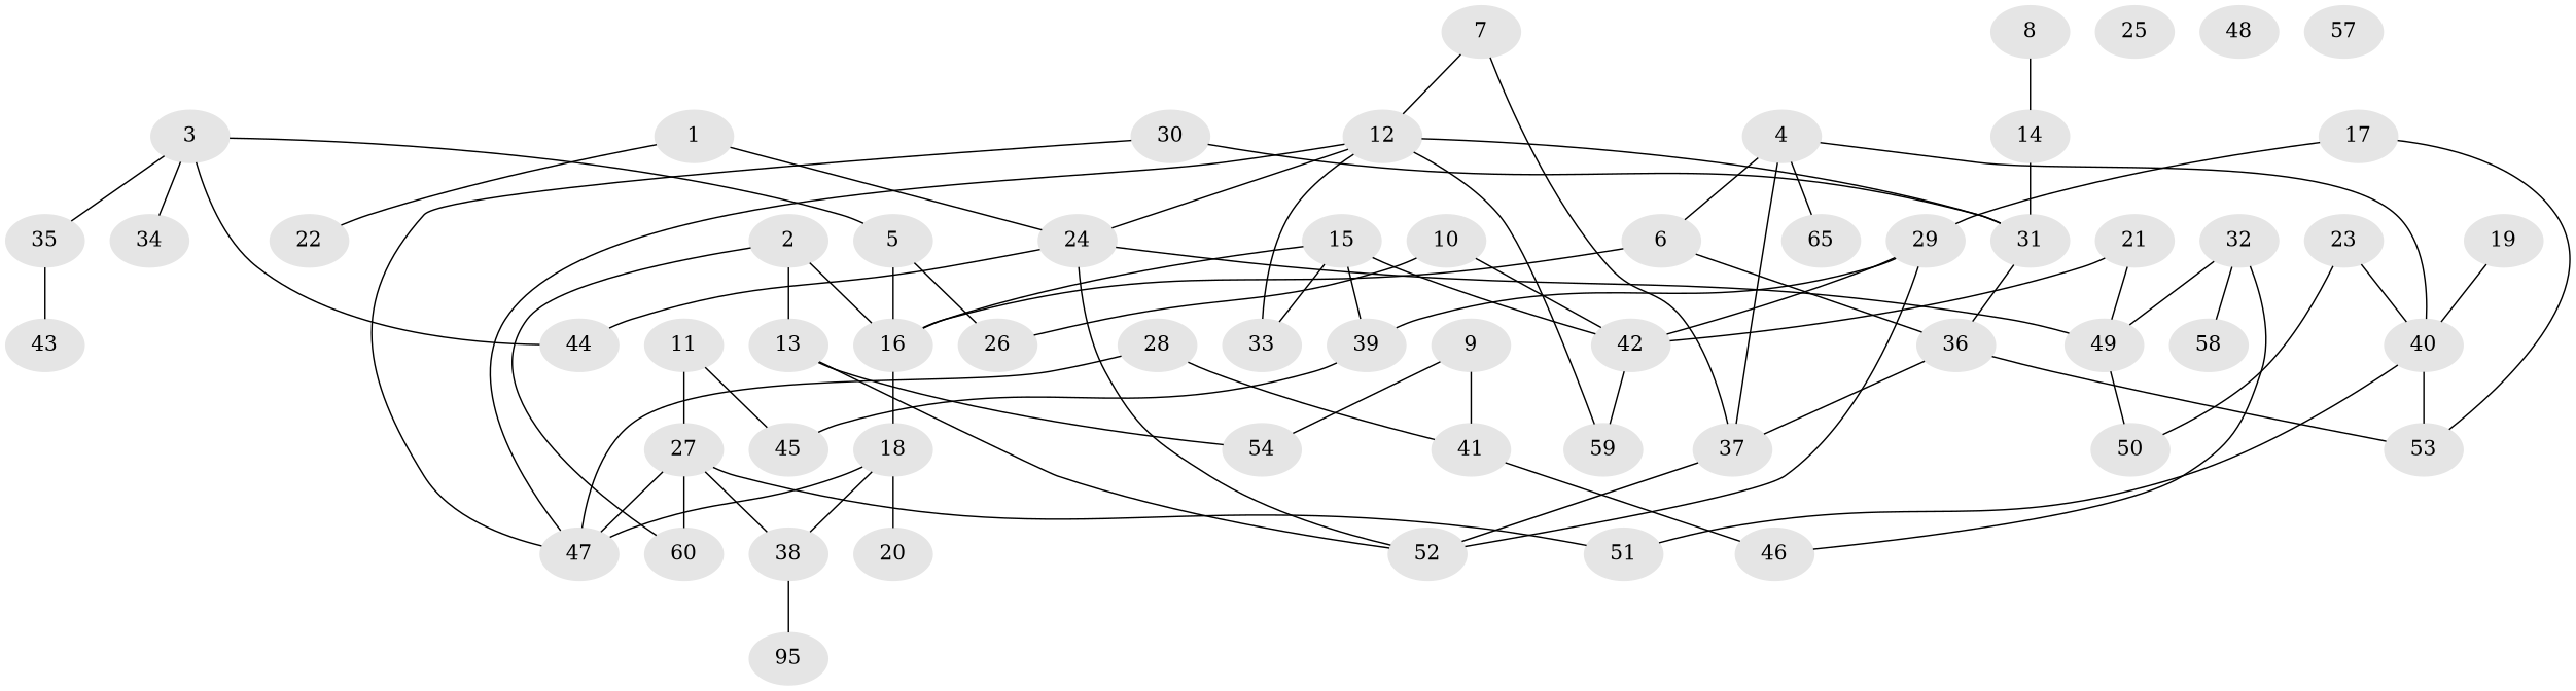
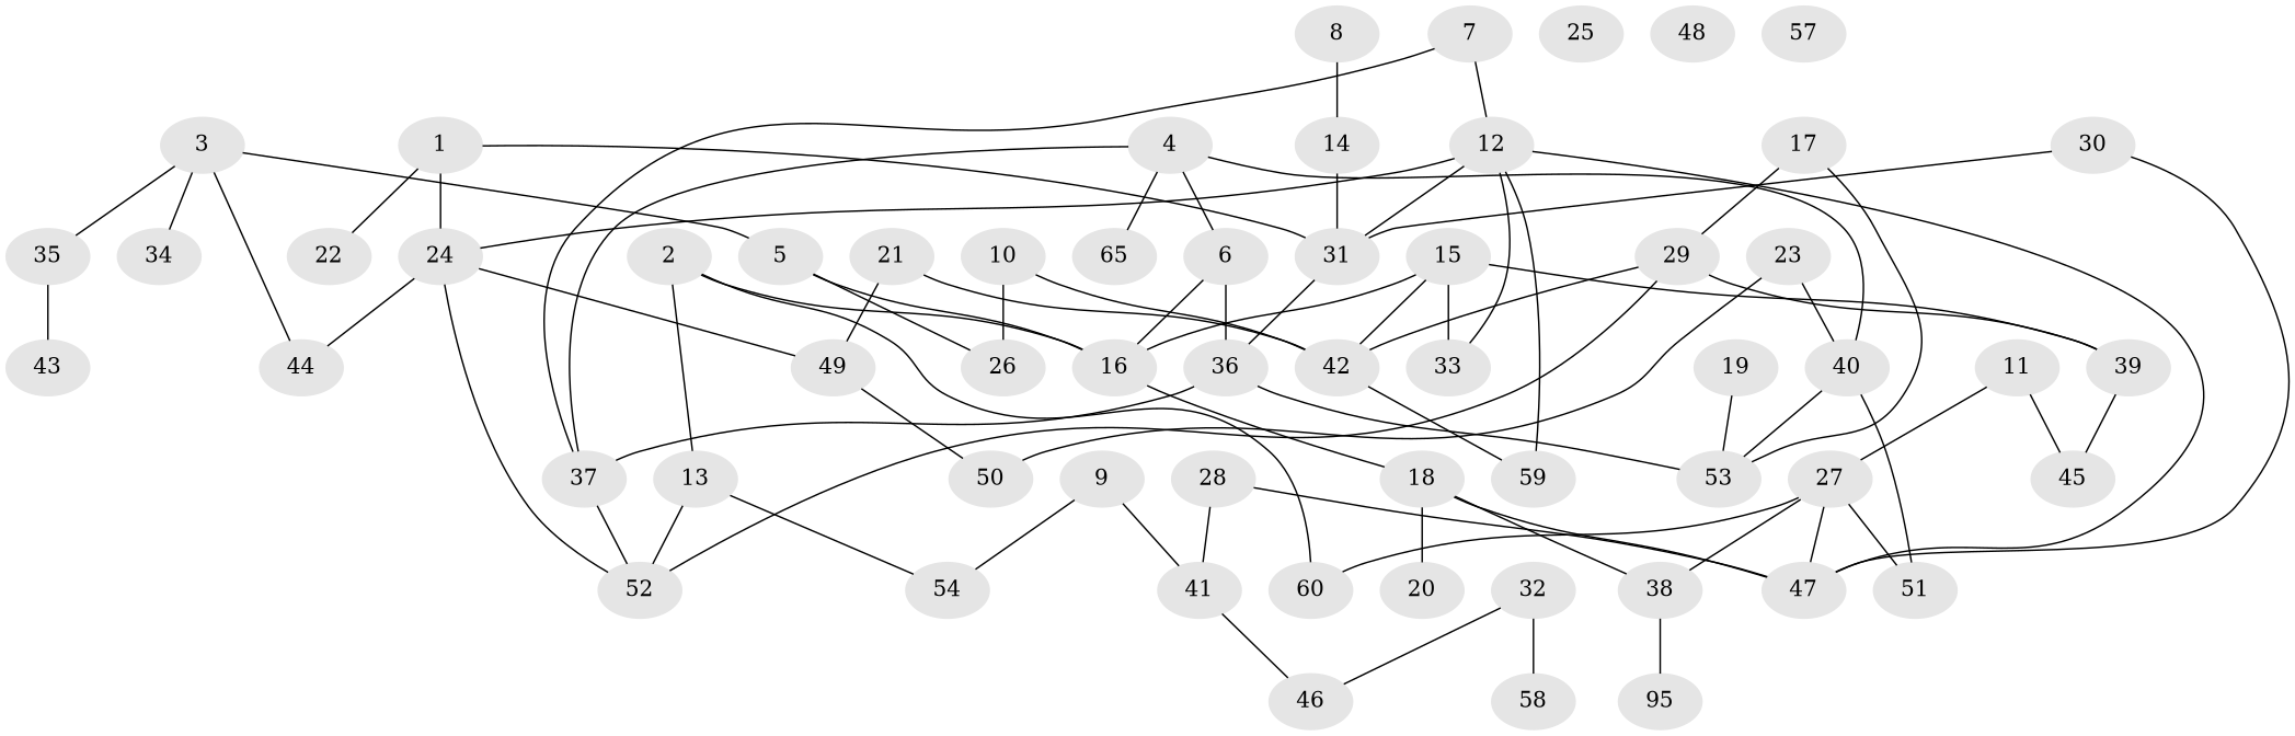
  graph {
    node [color=gray90 style=filled]
    1
    22
    24
    31
    44
    52
    49
    36
    2
    13
    16
    60
    54
    18
    3
    5
    34
    35
    26
    43
    4
    6
    37
    40
    n25 [label=65]
    53
    51
    7
    12
    33
    47
    59
    8
    14
    9
    41
    46
    10
    42
    11
    27
    45
    38
    15
    39
    20
    17
    29
    n49 [label=95]
    19
    21
    50
    23
    25
    28
    30
    32
    58
    48
    57
    1 -- 22
    1 -- 24
+   1 -- 31
    24 -- 44
    24 -- 52
    24 -- 49
    31 -- 36
    49 -- 50
    36 -- 37
    36 -- 53
    2 -- 13
    2 -- 16
    2 -- 60
    13 -- 52
    13 -- 54
    16 -- 18
    18 -- 47
    18 -- 38
    18 -- 20
    3 -- 44
    3 -- 5
    3 -- 34
    3 -- 35
    5 -- 16
    5 -- 26
    35 -- 43
    4 -- 6
    4 -- 37
    4 -- 40
    4 -- n25
    6 -- 36
    6 -- 16
    37 -- 52
    40 -- 53
    40 -- 51
    7 -- 37
    7 -- 12
    12 -- 24
    12 -- 31
    12 -- 33
    12 -- 47
    12 -- 59
    8 -- 14
    14 -- 31
    9 -- 54
    9 -- 41
    41 -- 46
    10 -- 26
    10 -- 42
    42 -- 59
    11 -- 27
    11 -- 45
    27 -- 60
    27 -- 51
    27 -- 47
    27 -- 38
    38 -- n49
    15 -- 16
    15 -- 33
    15 -- 42
    15 -- 39
    39 -- 45
    17 -- 53
    17 -- 29
    29 -- 52
    29 -- 42
    29 -- 39
-   19 -- 40
+   19 -- 53
    21 -- 49
    21 -- 42
    23 -- 40
    23 -- 50
    28 -- 47
    28 -- 41
    30 -- 31
    30 -- 47
-   32 -- 49
    32 -- 46
    32 -- 58
  }
